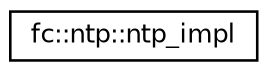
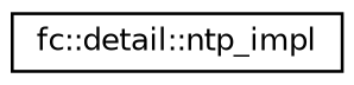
  digraph {
    rankdir=LR
-   n1 [color=black fillcolor=white fontname=Helvetica fontsize=10 height=0.2 label="fc::ntp::ntp_impl" shape=record style=filled width=0.4]
+   n1 [color=black fillcolor=white fontname=Helvetica fontsize=10 height=0.2 label="fc::detail::ntp_impl" shape=record style=filled width=0.4]
  }
